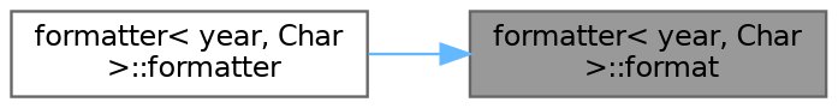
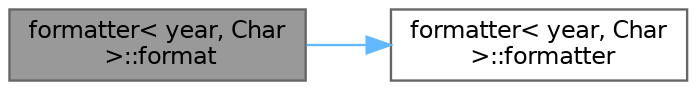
  digraph {
    rankdir=LR
    node [fontname=Helvetica fontsize=10 shape=box style=filled]
    n1 [color=gray40 fillcolor=grey60 fontcolor=black height=0.2 label="formatter\< year, Char\l \>::format" width=0.4]
    n2 [color=grey40 fillcolor=white height=0.2 label="formatter\< year, Char\l \>::formatter" width=0.4]
-   n2 -> n1 [color=steelblue1 fontname=Helvetica fontsize=10 labelfontname=Helvetica labelfontsize=10 style=solid]
+   n1 -> n2 [color=steelblue1 fontname=Helvetica fontsize=10 labelfontname=Helvetica labelfontsize=10 style=solid]
  }
